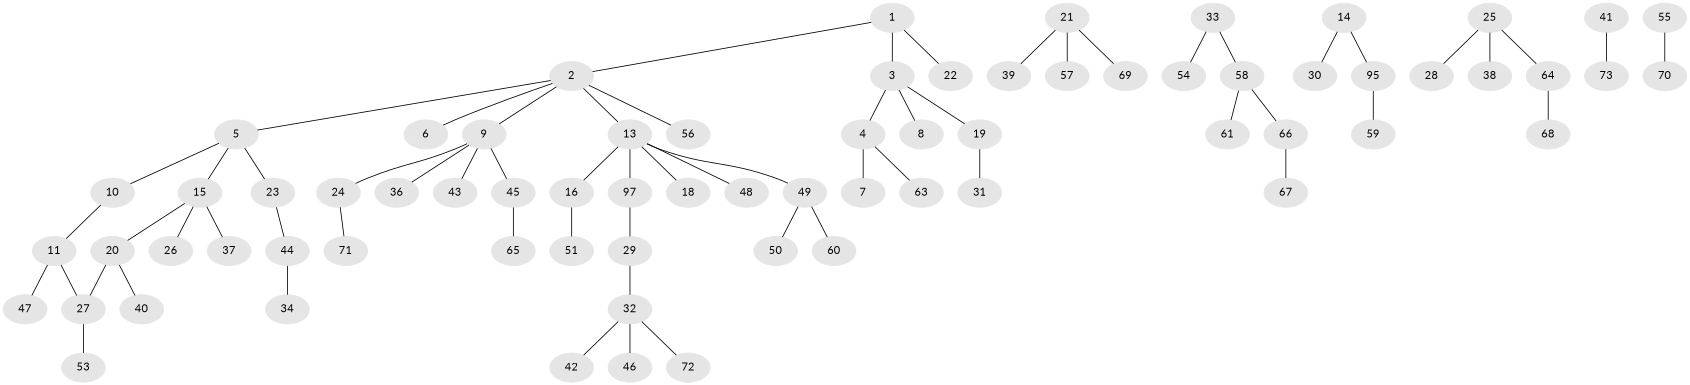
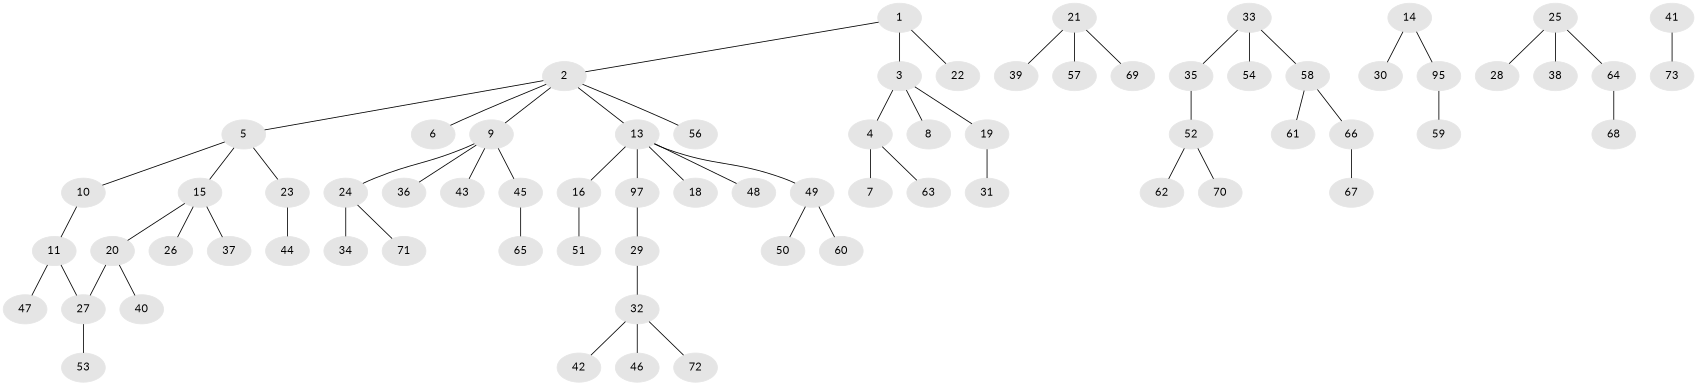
  graph {
    fontname=Lato
    node [color=gray90 fontname=Lato style=filled]
    edge [fontname=Lato]
    1
    2
    3
    22
    5
    6
    9
    13
    56
    4
    8
    19
    10
    15
    23
    24
    36
    43
    45
    16
    n21 [label=97]
    18
    48
    49
    7
    63
    31
    21
    39
    57
    69
    11
    20
    26
    37
    44
    33
+   35
    54
    58
    34
    71
    65
    47
    27
    14
    30
    n48 [label=95]
    25
    28
    38
    64
    41
    73
    51
    29
    50
    60
    59
    40
    32
    53
    68
    42
    46
    72
-   52 [label=55]
+   52
    61
    66
+   62
    70
    67
    1 -- 2
    1 -- 3
    1 -- 22
    2 -- 5
    2 -- 6
    2 -- 9
    2 -- 13
    2 -- 56
    3 -- 4
    3 -- 8
    3 -- 19
    5 -- 10
    5 -- 15
    5 -- 23
    9 -- 24
    9 -- 36
    9 -- 43
    9 -- 45
    13 -- 16
    13 -- n21
    13 -- 18
    13 -- 48
    13 -- 49
    4 -- 7
    4 -- 63
    19 -- 31
    10 -- 11
    15 -- 20
    15 -- 26
    15 -- 37
    23 -- 44
-   44 -- 34
+   24 -- 34
    24 -- 71
    45 -- 65
    16 -- 51
    n21 -- 29
    49 -- 50
    49 -- 60
    21 -- 39
    21 -- 57
    21 -- 69
    11 -- 47
    11 -- 27
    20 -- 27
    20 -- 40
+   33 -- 35
    33 -- 54
    33 -- 58
+   35 -- 52
    58 -- 61
    58 -- 66
    27 -- 53
    14 -- 30
    14 -- n48
    n48 -- 59
    25 -- 28
    25 -- 38
    25 -- 64
    64 -- 68
    41 -- 73
    29 -- 32
    32 -- 42
    32 -- 46
    32 -- 72
+   52 -- 62
    52 -- 70
    66 -- 67
  }
